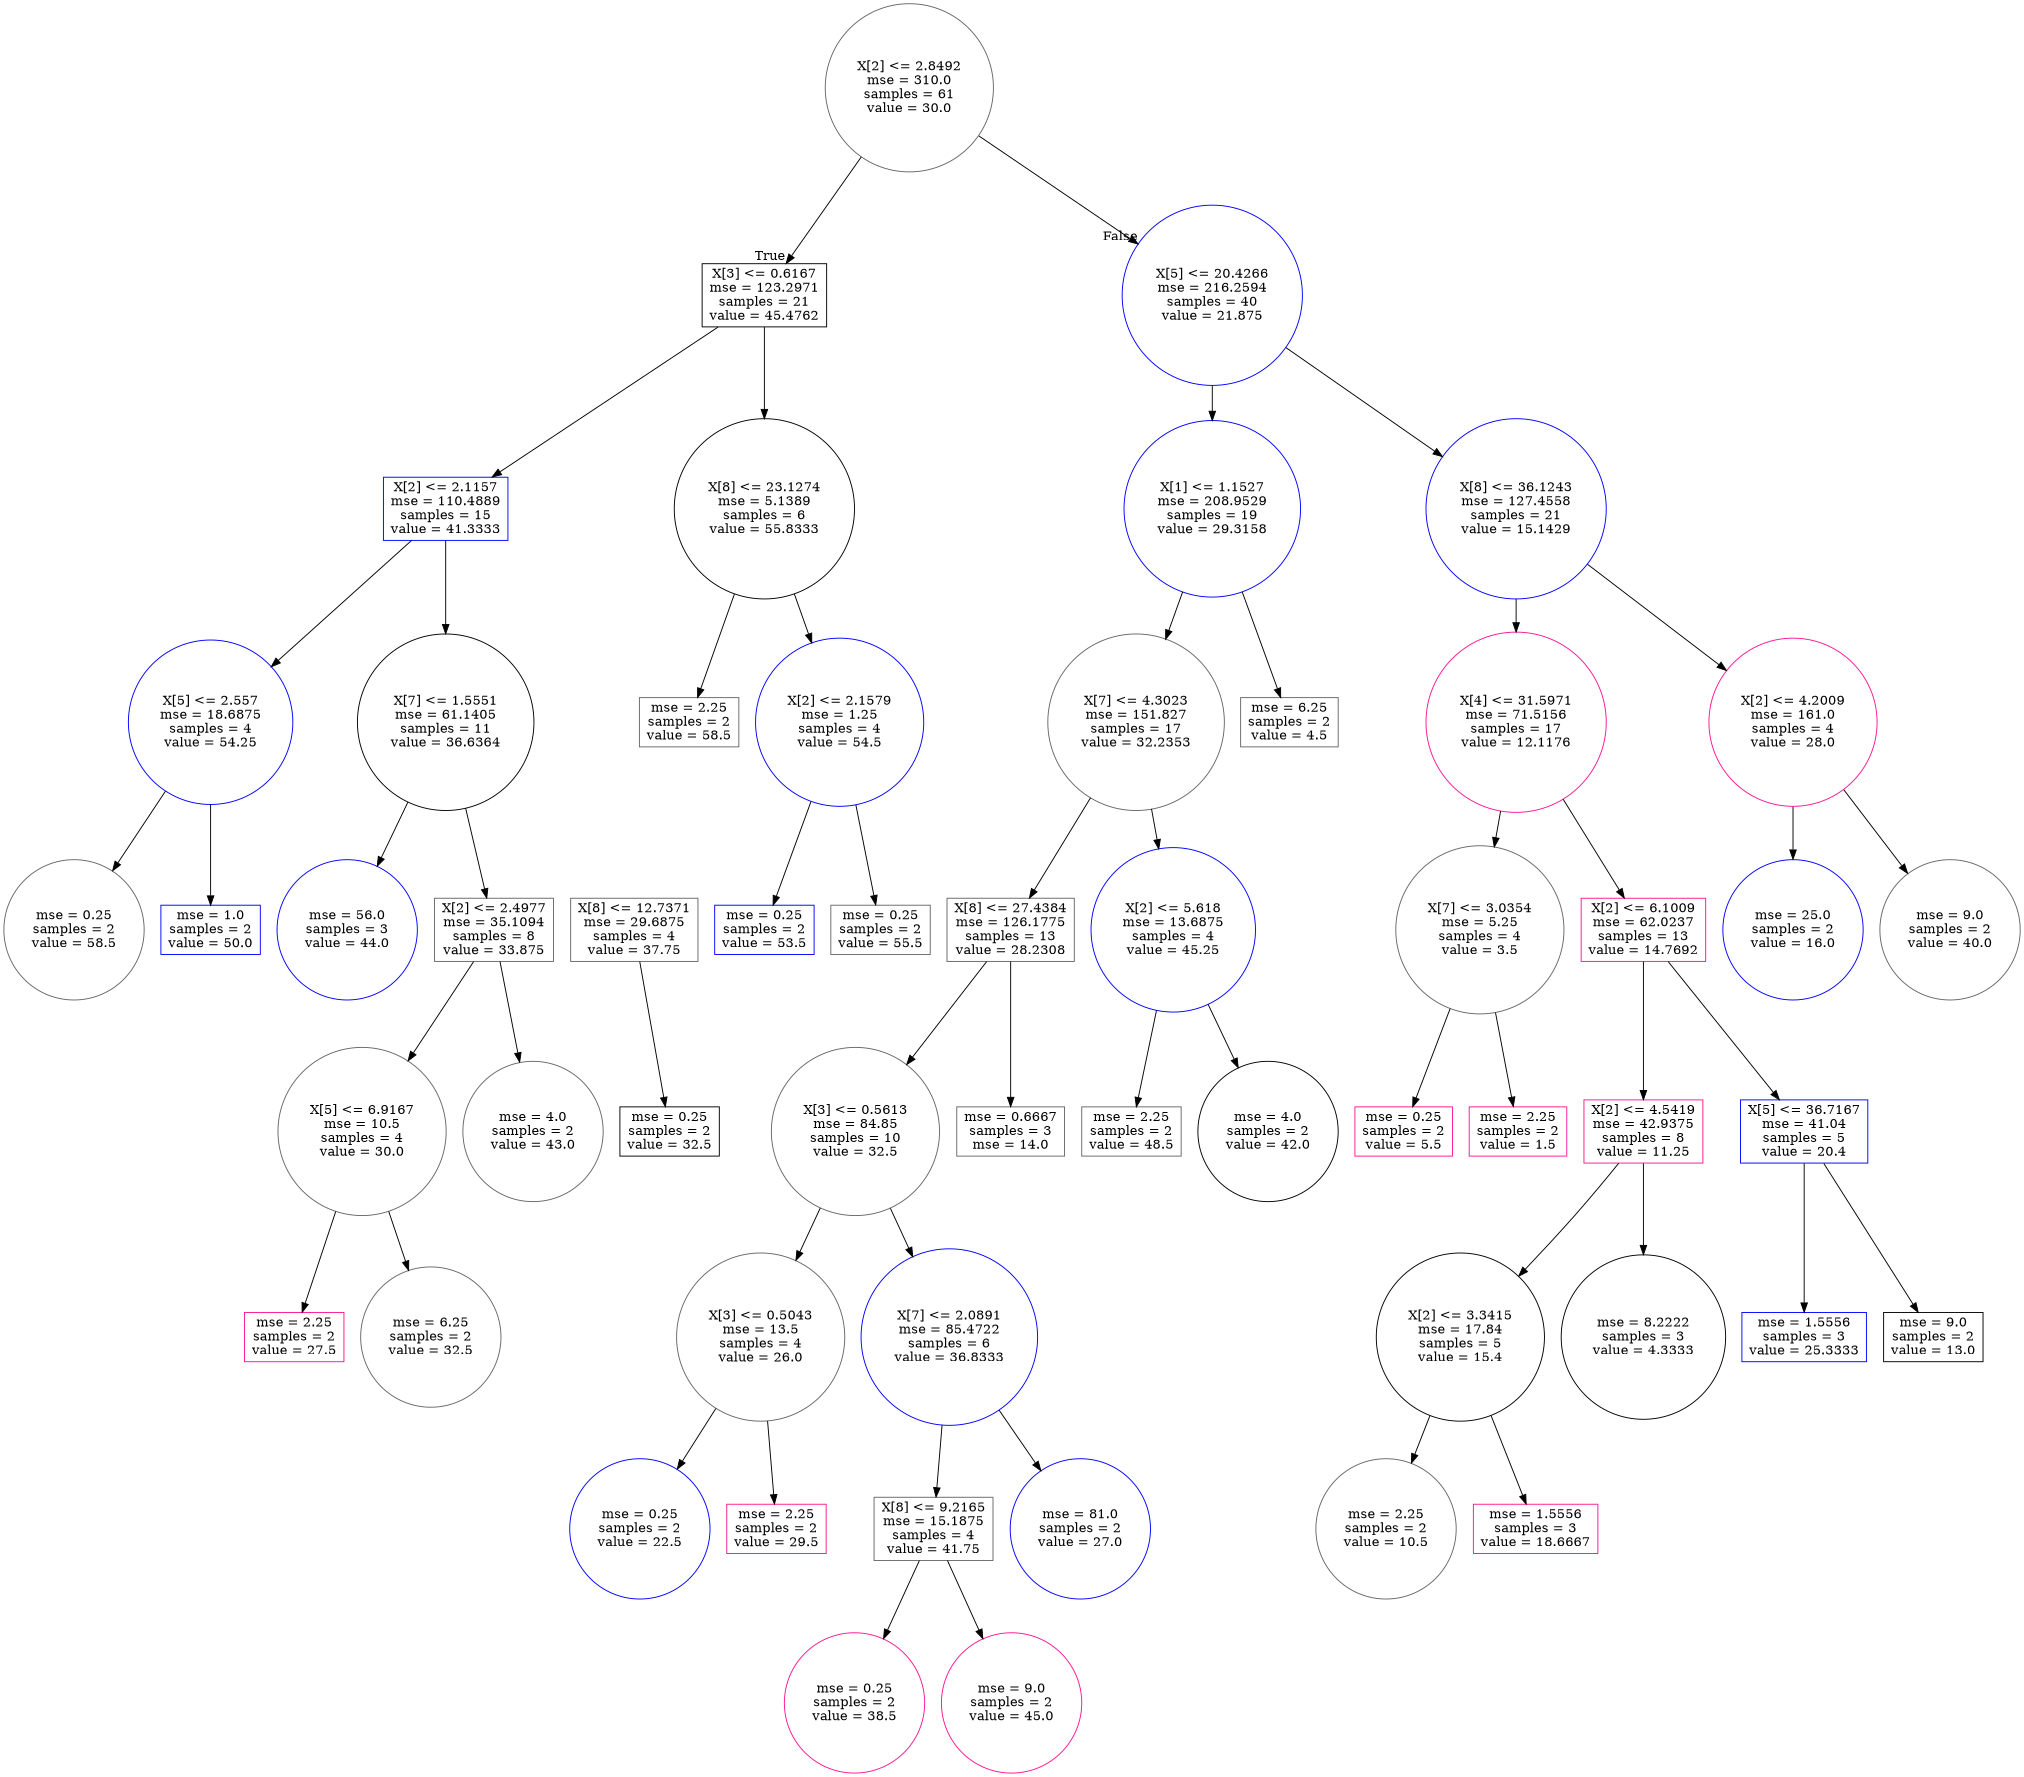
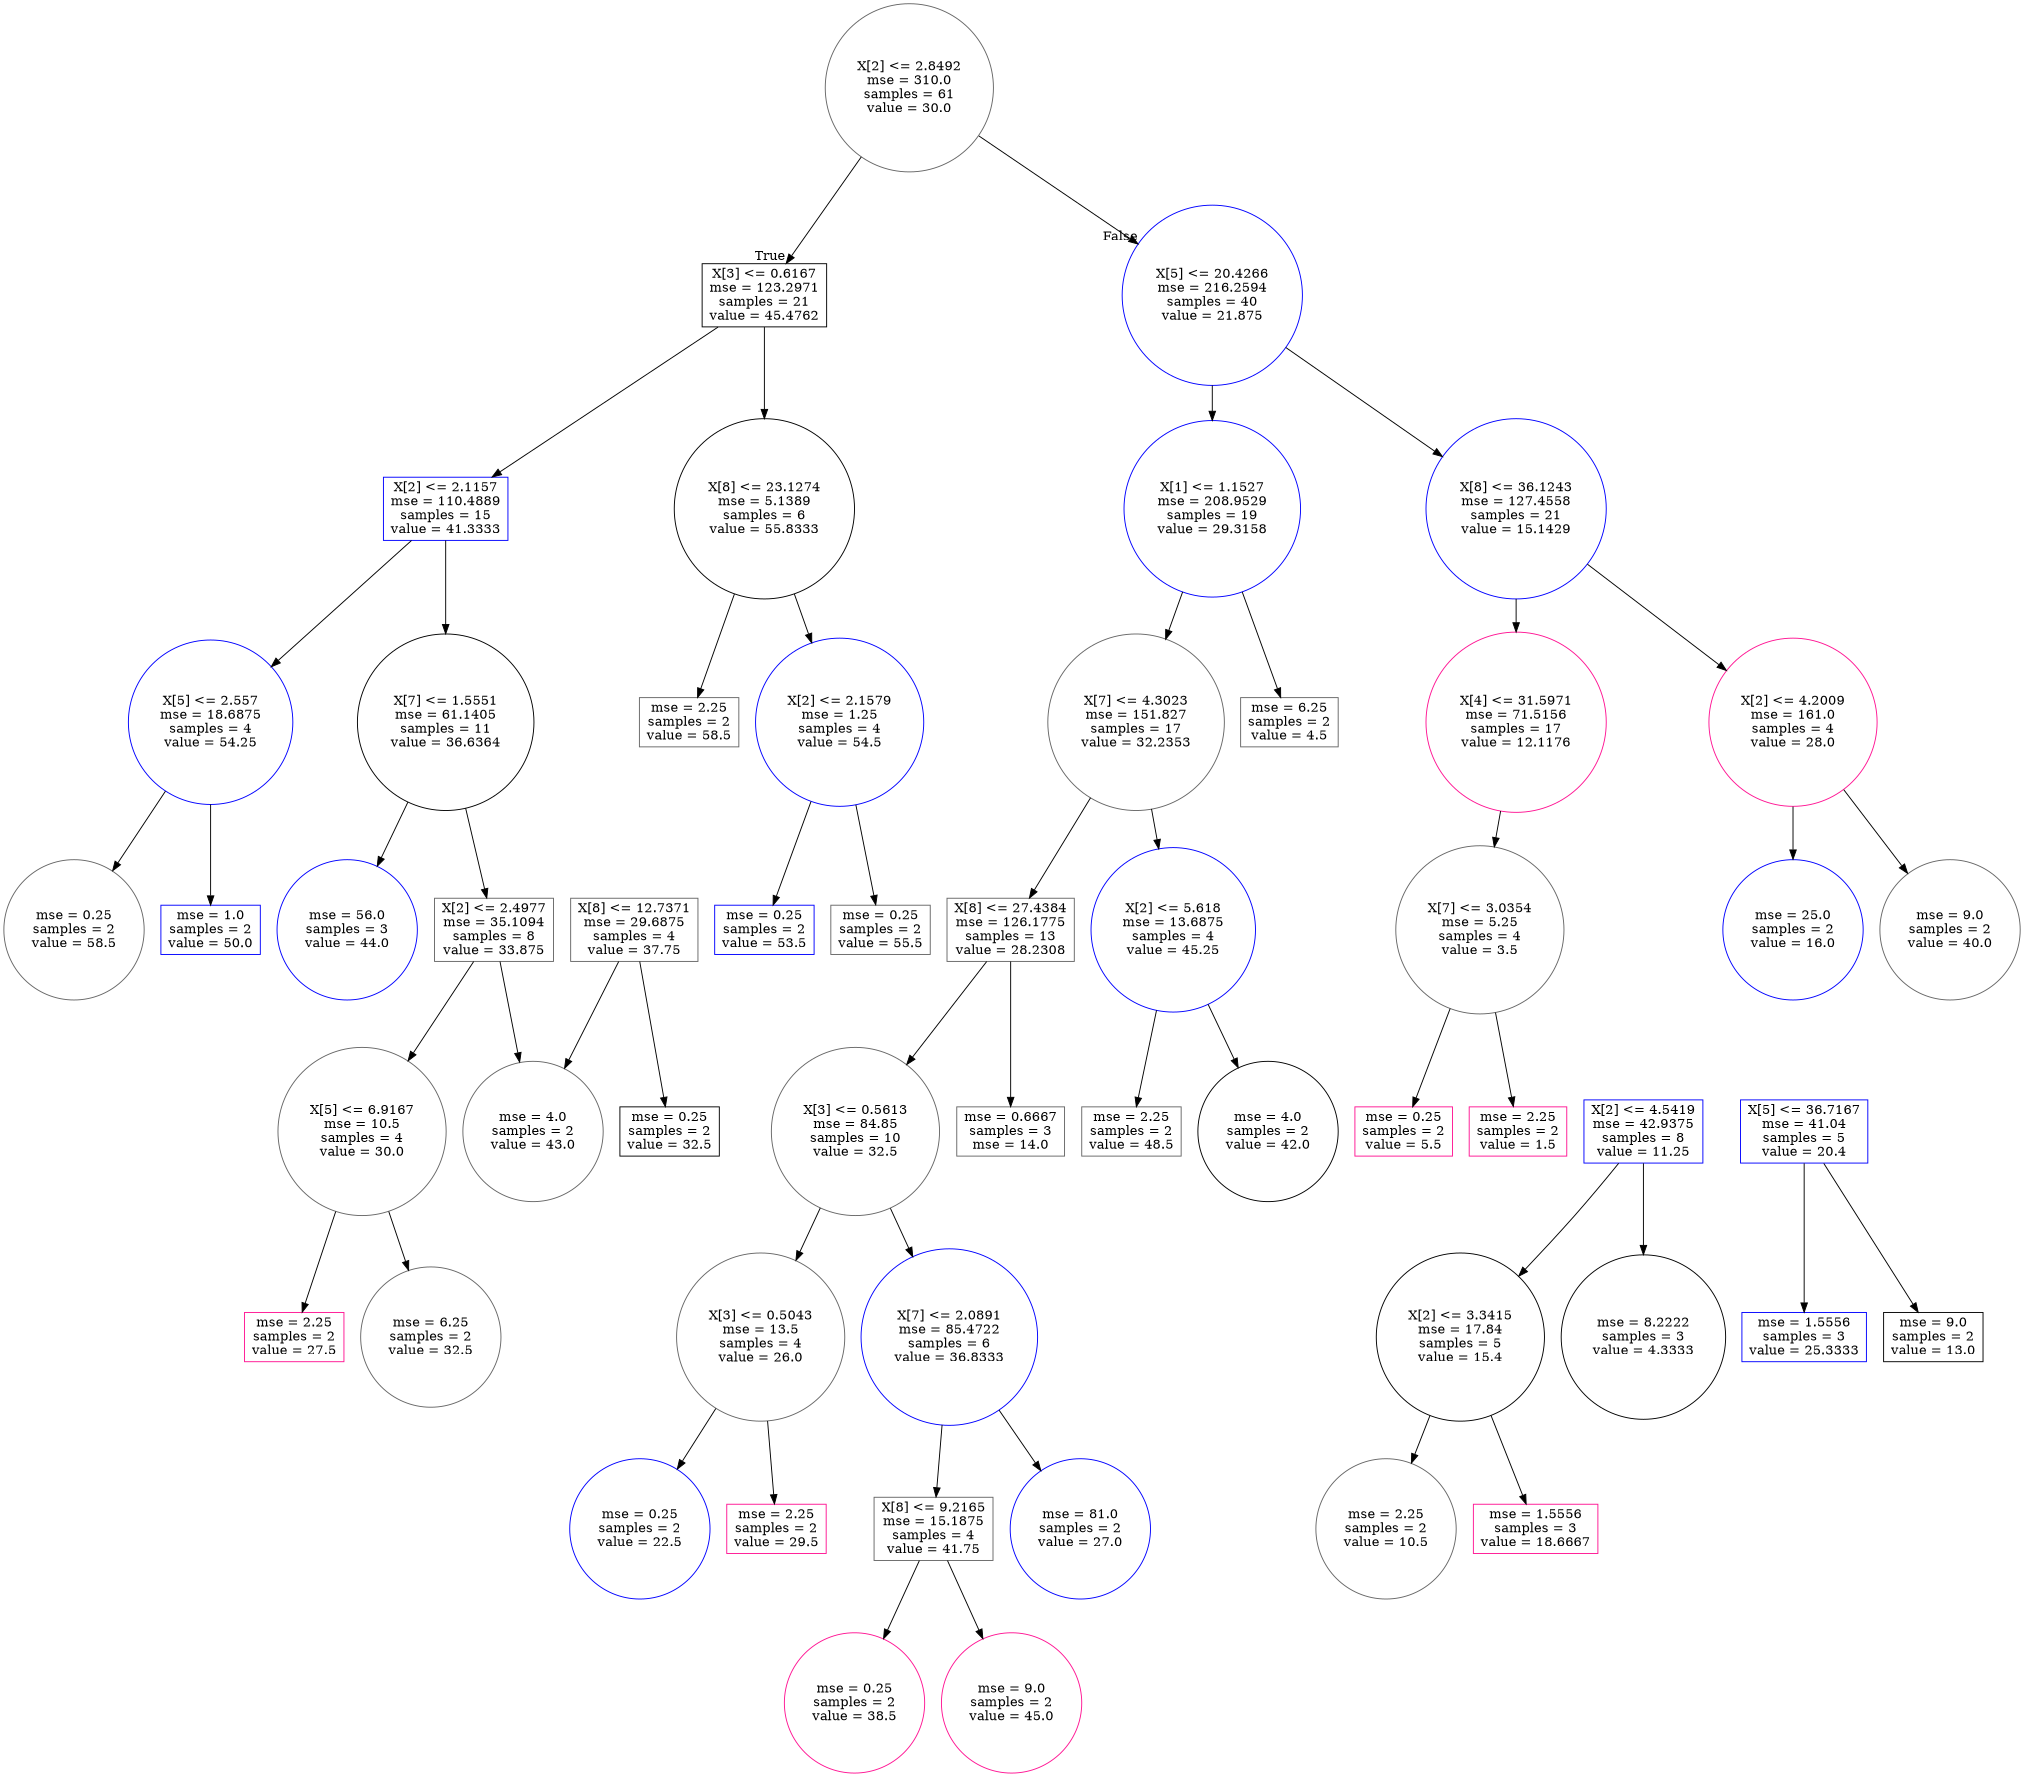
  digraph {
    node [color=gray40 shape=circle]
    n1 [label="X[2] <= 2.8492\nmse = 310.0\nsamples = 61\nvalue = 30.0"]
    n2 [color=black label="X[3] <= 0.6167\nmse = 123.2971\nsamples = 21\nvalue = 45.4762" shape=box]
    n3 [color=blue label="X[5] <= 20.4266\nmse = 216.2594\nsamples = 40\nvalue = 21.875"]
    n4 [color=blue label="X[2] <= 2.1157\nmse = 110.4889\nsamples = 15\nvalue = 41.3333" shape=box]
    n5 [color=black label="X[8] <= 23.1274\nmse = 5.1389\nsamples = 6\nvalue = 55.8333"]
    n6 [color=blue label="X[1] <= 1.1527\nmse = 208.9529\nsamples = 19\nvalue = 29.3158"]
    n7 [color=blue label="X[8] <= 36.1243\nmse = 127.4558\nsamples = 21\nvalue = 15.1429"]
    n8 [color=blue label="X[5] <= 2.557\nmse = 18.6875\nsamples = 4\nvalue = 54.25"]
    n9 [color=black label="X[7] <= 1.5551\nmse = 61.1405\nsamples = 11\nvalue = 36.6364"]
    n10 [label="mse = 2.25\nsamples = 2\nvalue = 58.5" shape=box]
    n11 [color=blue label="X[2] <= 2.1579\nmse = 1.25\nsamples = 4\nvalue = 54.5"]
    n12 [label="mse = 0.25\nsamples = 2\nvalue = 58.5"]
    n13 [color=blue label="mse = 1.0\nsamples = 2\nvalue = 50.0" shape=box]
    n14 [color=blue label="mse = 56.0\nsamples = 3\nvalue = 44.0"]
    n15 [label="X[2] <= 2.4977\nmse = 35.1094\nsamples = 8\nvalue = 33.875" shape=box]
    n16 [label="X[5] <= 6.9167\nmse = 10.5\nsamples = 4\nvalue = 30.0"]
    n17 [label="mse = 4.0\nsamples = 2\nvalue = 43.0"]
    n18 [color=deeppink label="mse = 2.25\nsamples = 2\nvalue = 27.5" shape=box]
    n19 [label="mse = 6.25\nsamples = 2\nvalue = 32.5"]
    n20 [label="X[8] <= 12.7371\nmse = 29.6875\nsamples = 4\nvalue = 37.75" shape=box]
    n21 [color=black label="mse = 0.25\nsamples = 2\nvalue = 32.5" shape=box]
    n22 [color=blue label="mse = 0.25\nsamples = 2\nvalue = 53.5" shape=box]
    n23 [label="mse = 0.25\nsamples = 2\nvalue = 55.5" shape=box]
    n24 [label="X[7] <= 4.3023\nmse = 151.827\nsamples = 17\nvalue = 32.2353"]
    n25 [label="mse = 6.25\nsamples = 2\nvalue = 4.5" shape=box]
    n26 [color=deeppink label="X[4] <= 31.5971\nmse = 71.5156\nsamples = 17\nvalue = 12.1176"]
    n27 [color=deeppink label="X[2] <= 4.2009\nmse = 161.0\nsamples = 4\nvalue = 28.0"]
    n28 [label="X[8] <= 27.4384\nmse = 126.1775\nsamples = 13\nvalue = 28.2308" shape=box]
    n29 [color=blue label="X[2] <= 5.618\nmse = 13.6875\nsamples = 4\nvalue = 45.25"]
    n30 [label="X[3] <= 0.5613\nmse = 84.85\nsamples = 10\nvalue = 32.5"]
    n31 [label="mse = 0.6667\nsamples = 3\nmse = 14.0" shape=box]
    n32 [label="mse = 2.25\nsamples = 2\nvalue = 48.5" shape=box]
    n33 [color=black label="mse = 4.0\nsamples = 2\nvalue = 42.0"]
    n34 [label="X[3] <= 0.5043\nmse = 13.5\nsamples = 4\nvalue = 26.0"]
    n35 [color=blue label="X[7] <= 2.0891\nmse = 85.4722\nsamples = 6\nvalue = 36.8333"]
    n36 [color=blue label="mse = 0.25\nsamples = 2\nvalue = 22.5"]
    n37 [color=deeppink label="mse = 2.25\nsamples = 2\nvalue = 29.5" shape=box]
    n38 [label="X[8] <= 9.2165\nmse = 15.1875\nsamples = 4\nvalue = 41.75" shape=box]
    n39 [color=blue label="mse = 81.0\nsamples = 2\nvalue = 27.0"]
    n40 [color=deeppink label="mse = 0.25\nsamples = 2\nvalue = 38.5"]
    n41 [color=deeppink label="mse = 9.0\nsamples = 2\nvalue = 45.0"]
    n42 [label="X[7] <= 3.0354\nmse = 5.25\nsamples = 4\nvalue = 3.5"]
-   n43 [color=deeppink label="X[2] <= 6.1009\nmse = 62.0237\nsamples = 13\nvalue = 14.7692" shape=box]
    n44 [color=blue label="mse = 25.0\nsamples = 2\nvalue = 16.0"]
    n45 [label="mse = 9.0\nsamples = 2\nvalue = 40.0"]
    n46 [color=deeppink label="mse = 0.25\nsamples = 2\nvalue = 5.5" shape=box]
    n47 [color=deeppink label="mse = 2.25\nsamples = 2\nvalue = 1.5" shape=box]
-   n48 [color=deeppink label="X[2] <= 4.5419\nmse = 42.9375\nsamples = 8\nvalue = 11.25" shape=box]
+   n48 [color=blue label="X[2] <= 4.5419\nmse = 42.9375\nsamples = 8\nvalue = 11.25" shape=box]
    n49 [color=blue label="X[5] <= 36.7167\nmse = 41.04\nsamples = 5\nvalue = 20.4" shape=box]
    n50 [color=black label="X[2] <= 3.3415\nmse = 17.84\nsamples = 5\nvalue = 15.4"]
    n51 [color=black label="mse = 8.2222\nsamples = 3\nvalue = 4.3333"]
    n52 [color=blue label="mse = 1.5556\nsamples = 3\nvalue = 25.3333" shape=box]
    n53 [color=black label="mse = 9.0\nsamples = 2\nvalue = 13.0" shape=box]
    n54 [label="mse = 2.25\nsamples = 2\nvalue = 10.5"]
    n55 [color=deeppink label="mse = 1.5556\nsamples = 3\nvalue = 18.6667" shape=box]
    n1 -> n2 [headlabel=True labelangle=45 labeldistance=2.5]
    n1 -> n3 [headlabel=False labelangle=-45 labeldistance=2.5]
    n2 -> n4
    n2 -> n5
    n3 -> n6
    n3 -> n7
    n4 -> n8
    n4 -> n9
    n5 -> n10
    n5 -> n11
    n6 -> n24
    n6 -> n25
    n7 -> n26
    n7 -> n27
    n8 -> n12
    n8 -> n13
    n9 -> n14
    n9 -> n15
    n11 -> n22
    n11 -> n23
    n15 -> n16
    n15 -> n17
    n16 -> n18
    n16 -> n19
+   n20 -> n17
    n20 -> n21
    n24 -> n28
    n24 -> n29
    n26 -> n42
-   n26 -> n43
    n27 -> n44
    n27 -> n45
    n28 -> n30
    n28 -> n31
    n29 -> n32
    n29 -> n33
    n30 -> n34
    n30 -> n35
    n34 -> n36
    n34 -> n37
    n35 -> n38
    n35 -> n39
    n38 -> n40
    n38 -> n41
    n42 -> n46
    n42 -> n47
-   n43 -> n48
-   n43 -> n49
    n48 -> n50
    n48 -> n51
    n49 -> n52
    n49 -> n53
    n50 -> n54
    n50 -> n55
  }
